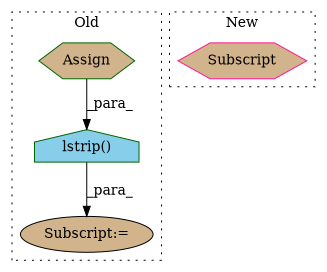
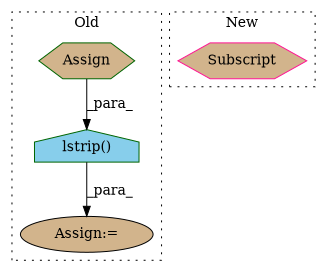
  digraph {
    node [color=darkgreen fillcolor=tan shape=hexagon style=filled]
    n1 [a=75 fillcolor=skyblue l="9,1" label="lstrip()" s="4382,4395" shape=house]
    n2 [a=66 l=4 label=Assign s=4391]
-   n3 [a=68 color=black l=3 label="Subscript:=" s=4435 shape=ellipse]
+   n3 [a=68 color=black l=3 label="Assign:=" s=4435 shape=ellipse]
    n4 [a=63 color=deeppink l="21,0" label=Subscript s="4936,0"]
    subgraph cluster_1 {
      label=Old
      style=dotted
      n1
      n2
      n3
    }
    subgraph cluster_2 {
      label=New
      style=dotted
      n4
    }
    n1 -> n3 [label=_para_]
    n2 -> n1 [label=_para_]
  }
